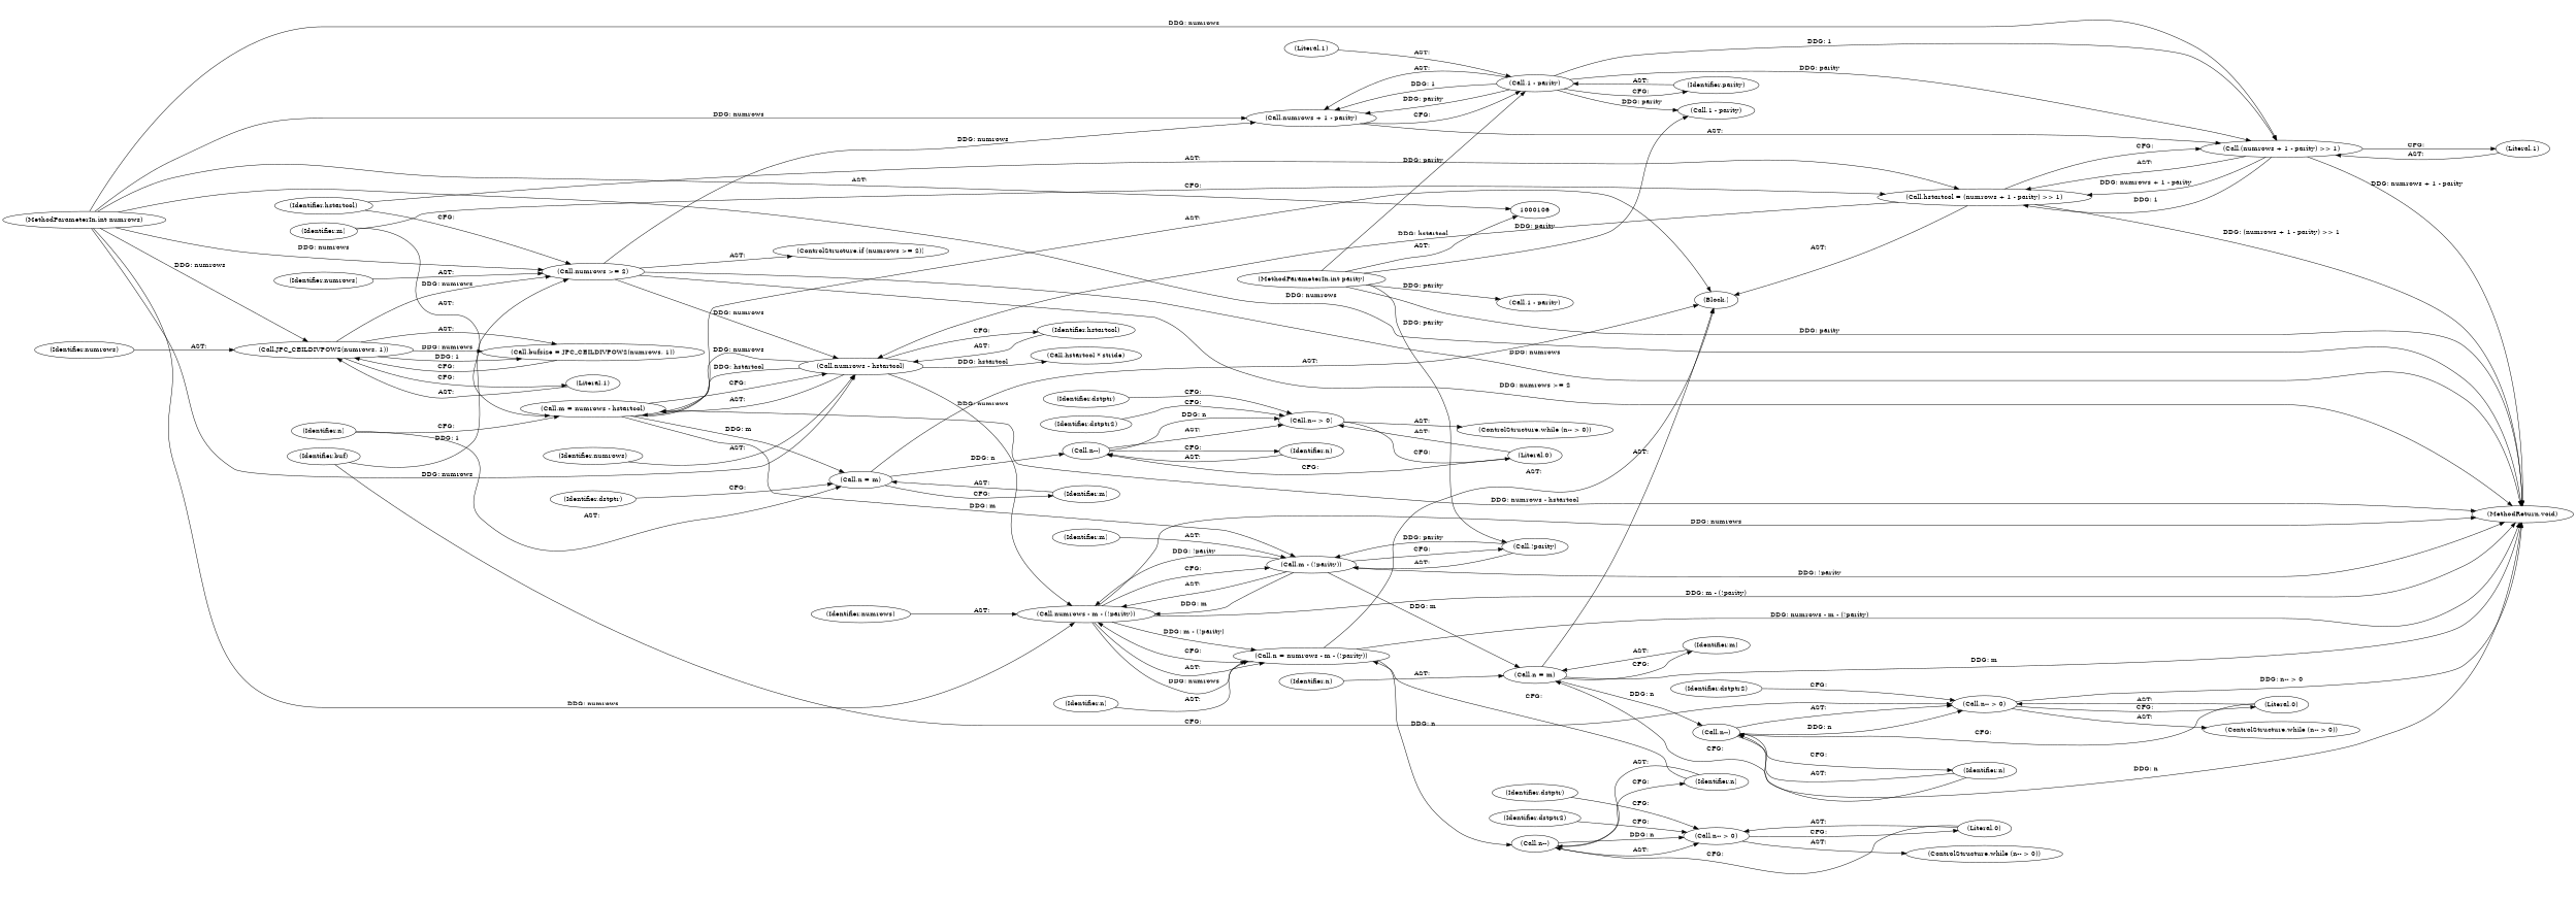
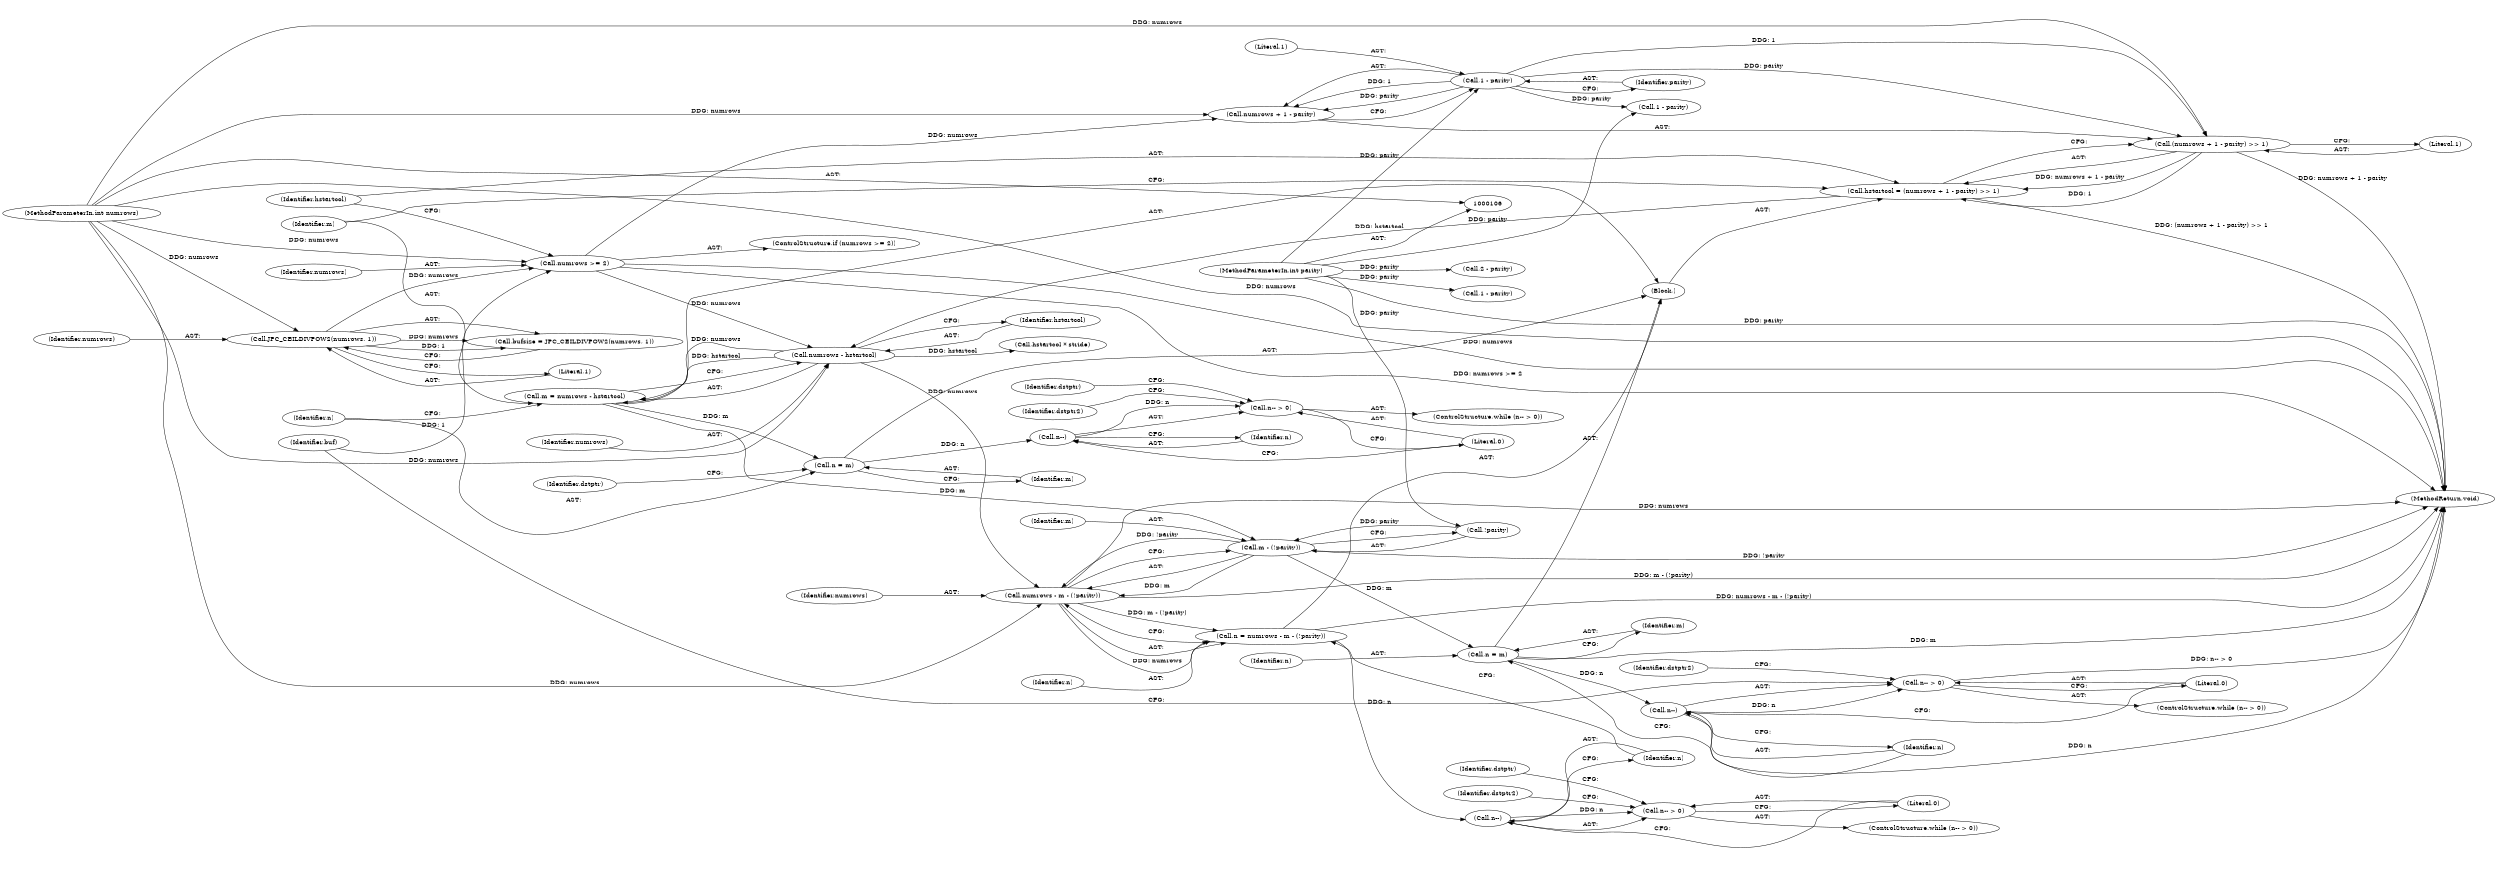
  digraph {
    rankdir=LR
    n1 [label="(Call,m = numrows - hstartcol)"]
    n2 [label="(Call,numrows - hstartcol)"]
    n3 [label="(Call,n = m)"]
    n4 [label="(Call,m - (!parity))"]
    n5 [label="(Block,)"]
    n6 [label="(MethodReturn,void)"]
    n7 [label="(Call,numrows - m - (!parity))"]
    n8 [label="(Call,hstartcol * stride)"]
    n9 [label="(Identifier,hstartcol)"]
    n10 [label="(Call,n--)"]
    n11 [label="(Identifier,m)"]
    n12 [label="(Call,!parity)"]
    n13 [label="(Call,n = m)"]
    n14 [label="(Call,n = numrows - m - (!parity))"]
    n15 [label="(MethodParameterIn,int numrows)"]
    n16 [label="(Call,numrows >= 2)"]
    n17 [label="(Call,JPC_CEILDIVPOW2(numrows, 1))"]
    n18 [label="(Call,(numrows + 1 - parity) >> 1)"]
    n19 [label="(Call,numrows + 1 - parity)"]
    1000106
    n21 [label="(ControlStructure,if (numrows >= 2))"]
    n22 [label="(Call,bufsize = JPC_CEILDIVPOW2(numrows, 1))"]
    n23 [label="(Literal,1)"]
    n24 [label="(Call,hstartcol = (numrows + 1 - parity) >> 1)"]
    n25 [label="(Literal,1)"]
    n26 [label="(Call,1 - parity)"]
    n27 [label="(Call,1 - parity)"]
    n28 [label="(Identifier,parity)"]
    n29 [label="(MethodParameterIn,int parity)"]
+   n30 [label="(Call,2 - parity)"]
    n31 [label="(Call,1 - parity)"]
    n32 [label="(Call,n-- > 0)"]
    n33 [label="(Identifier,n)"]
    n34 [label="(ControlStructure,while (n-- > 0))"]
    n35 [label="(Literal,0)"]
    n36 [label="(Call,n--)"]
    n37 [label="(Identifier,m)"]
    n38 [label="(Call,n--)"]
    n39 [label="(Call,n-- > 0)"]
    n40 [label="(Identifier,n)"]
    n41 [label="(ControlStructure,while (n-- > 0))"]
    n42 [label="(Literal,0)"]
    n43 [label="(Call,n-- > 0)"]
    n44 [label="(Identifier,n)"]
    n45 [label="(ControlStructure,while (n-- > 0))"]
    n46 [label="(Literal,0)"]
    n47 [label="(Identifier,dstptr2)"]
    n48 [label="(Identifier,numrows)"]
    n49 [label="(Identifier,numrows)"]
    n50 [label="(Identifier,dstptr)"]
    n51 [label="(Identifier,n)"]
    n52 [label="(Identifier,n)"]
    n53 [label="(Identifier,dstptr2)"]
    n54 [label="(Identifier,n)"]
    n55 [label="(Identifier,numrows)"]
    n56 [label="(Identifier,m)"]
    n57 [label="(Identifier,dstptr)"]
    n58 [label="(Literal,1)"]
    n59 [label="(Identifier,dstptr)"]
    n60 [label="(Identifier,buf)"]
    n61 [label="(Identifier,numrows)"]
    n62 [label="(Identifier,m)"]
    n63 [label="(Identifier,dstptr2)"]
    n64 [label="(Identifier,hstartcol)"]
    n1 -> n2 [label="CFG: "]
    n1 -> n3 [label="DDG: m"]
    n1 -> n4 [label="DDG: m"]
    n1 -> n5 [label="AST: "]
-   n1 -> n6 [label="DDG: numrows - hstartcol"]
    n2 -> n1 [label="AST: "]
    n2 -> n1 [label="DDG: numrows"]
    n2 -> n1 [label="DDG: hstartcol"]
    n2 -> n7 [label="DDG: numrows"]
    n2 -> n8 [label="DDG: hstartcol"]
    n2 -> n9 [label="CFG: "]
    n3 -> n5 [label="AST: "]
    n3 -> n10 [label="DDG: n"]
    n3 -> n11 [label="CFG: "]
    n4 -> n6 [label="DDG: !parity"]
    n4 -> n7 [label="AST: "]
    n4 -> n7 [label="DDG: m"]
    n4 -> n7 [label="DDG: !parity"]
    n4 -> n12 [label="CFG: "]
    n4 -> n13 [label="DDG: m"]
    n7 -> n4 [label="CFG: "]
    n7 -> n6 [label="DDG: numrows"]
    n7 -> n6 [label="DDG: m - (!parity)"]
    n7 -> n14 [label="AST: "]
    n7 -> n14 [label="DDG: numrows"]
    n7 -> n14 [label="DDG: m - (!parity)"]
    n9 -> n2 [label="AST: "]
    n10 -> n32 [label="AST: "]
    n10 -> n32 [label="DDG: n"]
    n10 -> n33 [label="CFG: "]
    n11 -> n3 [label="AST: "]
    n12 -> n4 [label="AST: "]
    n12 -> n4 [label="DDG: parity"]
    n13 -> n5 [label="AST: "]
    n13 -> n6 [label="DDG: m"]
    n13 -> n36 [label="DDG: n"]
    n13 -> n37 [label="CFG: "]
    n14 -> n5 [label="AST: "]
    n14 -> n6 [label="DDG: numrows - m - (!parity)"]
    n14 -> n7 [label="CFG: "]
    n14 -> n38 [label="DDG: n"]
    n15 -> n2 [label="DDG: numrows"]
    n15 -> n6 [label="DDG: numrows"]
    n15 -> n7 [label="DDG: numrows"]
    n15 -> n16 [label="DDG: numrows"]
    n15 -> n17 [label="DDG: numrows"]
    n15 -> n18 [label="DDG: numrows"]
    n15 -> n19 [label="DDG: numrows"]
    n15 -> 1000106 [label="AST: "]
    n16 -> n2 [label="DDG: numrows"]
    n16 -> n6 [label="DDG: numrows"]
    n16 -> n6 [label="DDG: numrows >= 2"]
    n16 -> n19 [label="DDG: numrows"]
    n16 -> n21 [label="AST: "]
    n17 -> n16 [label="DDG: numrows"]
    n17 -> n22 [label="AST: "]
    n17 -> n22 [label="DDG: numrows"]
    n17 -> n22 [label="DDG: 1"]
    n17 -> n23 [label="CFG: "]
    n18 -> n6 [label="DDG: numrows + 1 - parity"]
    n18 -> n24 [label="AST: "]
    n18 -> n24 [label="DDG: numrows + 1 - parity"]
    n18 -> n24 [label="DDG: 1"]
    n18 -> n25 [label="CFG: "]
    n19 -> n18 [label="AST: "]
    n19 -> n26 [label="CFG: "]
    n22 -> n17 [label="CFG: "]
    n23 -> n17 [label="AST: "]
    n24 -> n2 [label="DDG: hstartcol"]
-   n24 -> n5 [label="AST: "]
+   n5 -> n24 [label="AST: "]
    n24 -> n6 [label="DDG: (numrows + 1 - parity) >> 1"]
    n24 -> n18 [label="CFG: "]
    n25 -> n18 [label="AST: "]
    n26 -> n18 [label="DDG: 1"]
    n26 -> n18 [label="DDG: parity"]
    n26 -> n19 [label="AST: "]
    n26 -> n19 [label="DDG: 1"]
    n26 -> n19 [label="DDG: parity"]
    n26 -> n27 [label="DDG: parity"]
    n26 -> n28 [label="CFG: "]
    n28 -> n26 [label="AST: "]
    n29 -> n6 [label="DDG: parity"]
    n29 -> n12 [label="DDG: parity"]
    n29 -> 1000106 [label="AST: "]
    n29 -> n26 [label="DDG: parity"]
    n29 -> n27 [label="DDG: parity"]
+   n29 -> n30 [label="DDG: parity"]
    n29 -> n31 [label="DDG: parity"]
    n32 -> n34 [label="AST: "]
    n32 -> n35 [label="CFG: "]
    n33 -> n10 [label="AST: "]
    n35 -> n10 [label="CFG: "]
    n35 -> n32 [label="AST: "]
    n36 -> n6 [label="DDG: n"]
    n36 -> n43 [label="AST: "]
    n36 -> n43 [label="DDG: n"]
    n36 -> n44 [label="CFG: "]
    n37 -> n13 [label="AST: "]
    n38 -> n39 [label="AST: "]
    n38 -> n39 [label="DDG: n"]
    n38 -> n40 [label="CFG: "]
    n39 -> n41 [label="AST: "]
    n39 -> n42 [label="CFG: "]
    n40 -> n14 [label="CFG: "]
    n40 -> n38 [label="AST: "]
    n42 -> n38 [label="CFG: "]
    n42 -> n39 [label="AST: "]
    n43 -> n6 [label="DDG: n-- > 0"]
    n43 -> n45 [label="AST: "]
    n43 -> n46 [label="CFG: "]
    n44 -> n13 [label="CFG: "]
    n44 -> n36 [label="AST: "]
    n46 -> n36 [label="CFG: "]
    n46 -> n43 [label="AST: "]
    n47 -> n32 [label="CFG: "]
    n48 -> n17 [label="AST: "]
    n49 -> n7 [label="AST: "]
    n50 -> n3 [label="CFG: "]
    n51 -> n14 [label="AST: "]
    n52 -> n1 [label="CFG: "]
    n52 -> n3 [label="AST: "]
    n53 -> n39 [label="CFG: "]
    n54 -> n13 [label="AST: "]
    n55 -> n16 [label="AST: "]
    n56 -> n4 [label="AST: "]
    n57 -> n32 [label="CFG: "]
    n58 -> n26 [label="AST: "]
    n59 -> n39 [label="CFG: "]
    n60 -> n16 [label="DDG: 1"]
    n60 -> n43 [label="CFG: "]
    n61 -> n2 [label="AST: "]
    n62 -> n1 [label="AST: "]
    n62 -> n24 [label="CFG: "]
    n63 -> n43 [label="CFG: "]
    n64 -> n16 [label="CFG: "]
    n64 -> n24 [label="AST: "]
  }
